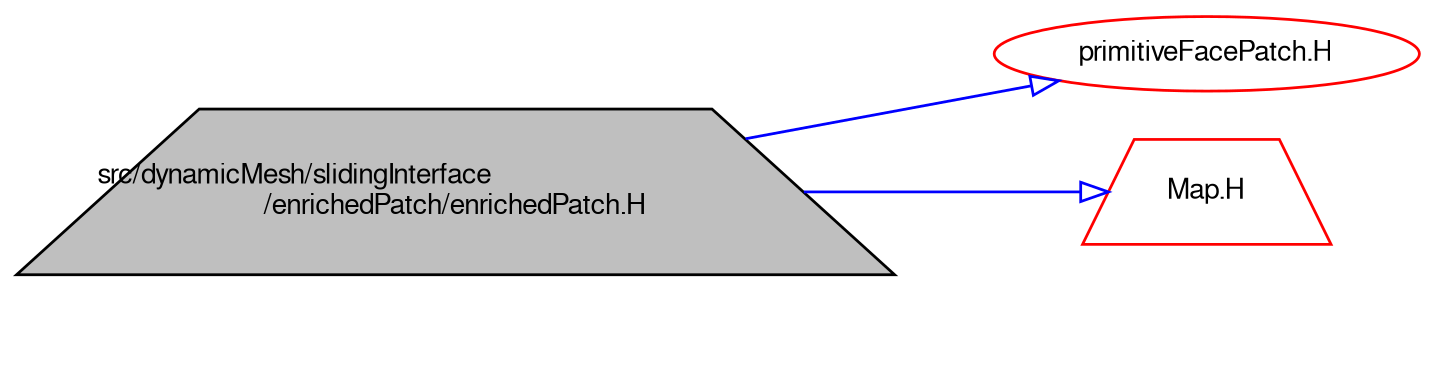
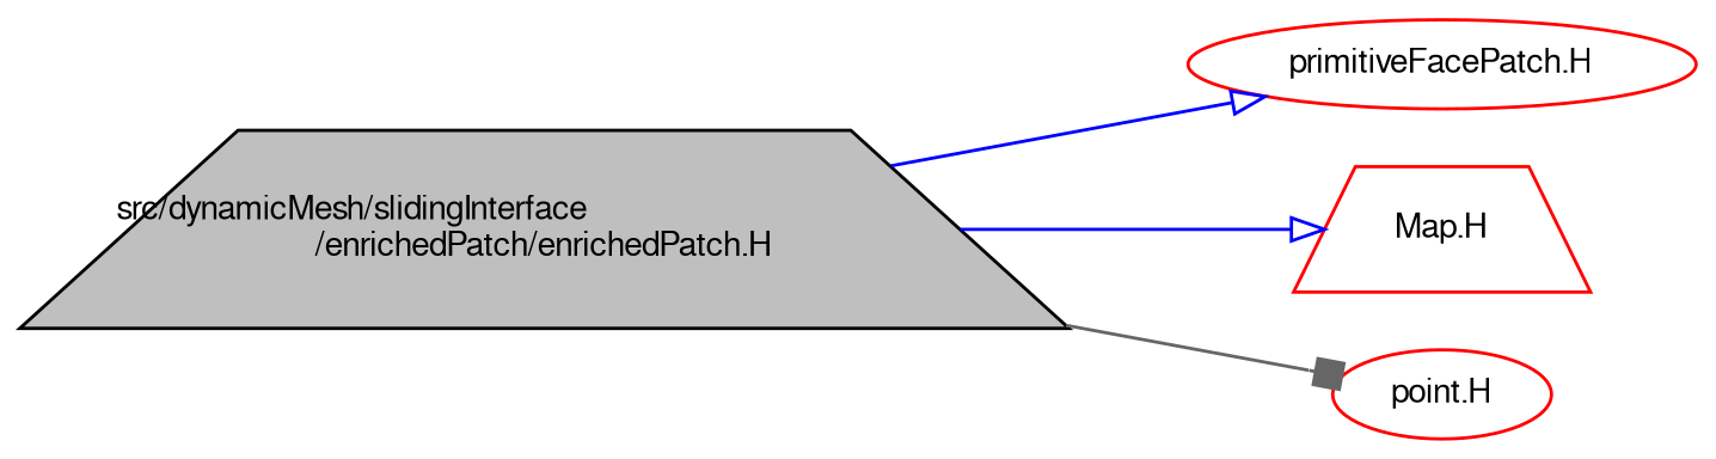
  digraph {
    rankdir=LR
    node [color=red fontname=FreeSans fontsize=10 shape=trapezium]
    edge [color=blue fontname=FreeSans fontsize=10 labelfontname=FreeSans labelfontsize=10 style=solid arrowhead=onormal]
    n1 [color=black fillcolor=grey75 fontcolor=black height=0.2 label="src/dynamicMesh/slidingInterface\l/enrichedPatch/enrichedPatch.H" style=filled width=0.4]
    n2 [height=0.2 label="primitiveFacePatch.H" shape=ellipse width=0.4]
    n3 [height=0.2 label="Map.H" width=0.4]
+   n4 [height=0.2 label="point.H" shape=ellipse width=0.4]
    n1 -> n2
    n1 -> n3
+   n1 -> n4 [color=gray40 arrowhead=box]
  }
